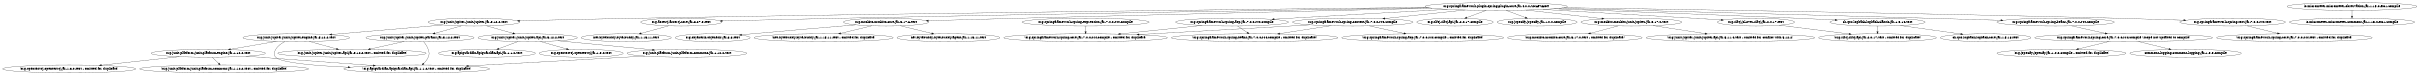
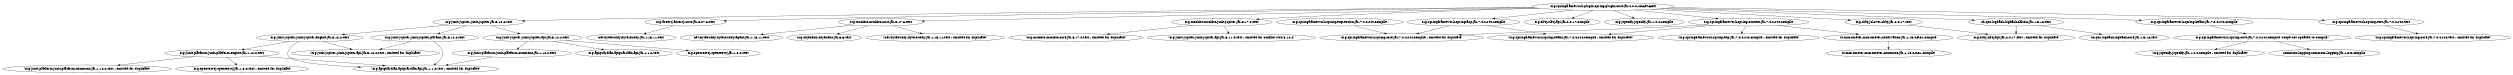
  digraph {
    "org.springframework.plugin:spring-plugin-core:jar:4.0.0-SNAPSHOT"
    "org.springframework:spring-beans:jar:7.0.0-M4:compile"
    "org.springframework:spring-context:jar:7.0.0-M4:compile"
    "org.springframework:spring-aop:jar:7.0.0-M4:compile"
    "org.springframework:spring-test:jar:7.0.0-M4:test"
    "org.junit.jupiter:junit-jupiter:jar:5.12.2:test"
    "org.assertj:assertj-core:jar:3.27.3:test"
    n8 [label="org.mockito:mockito-core:jar:5.17.6:test"]
    "org.mockito:mockito-junit-jupiter:jar:5.17.0:test"
    "org.slf4j:slf4j-api:jar:2.0.17:compile"
    "org.jspecify:jspecify:jar:1.0.0:compile"
    "org.slf4j:jcl-over-slf4j:jar:2.0.17:test"
    "ch.qos.logback:logback-classic:jar:1.5.18:test"
    "org.springframework:spring-core:jar:7.0.0-M4:compile (scope not updated to compile)"
    "(org.springframework:spring-aop:jar:7.0.0-M4:compile - omitted for duplicate)"
    "(org.springframework:spring-beans:jar:7.0.0-M4:compile - omitted for duplicate)"
    "(org.springframework:spring-core:jar:7.0.0-M4:compile - omitted for duplicate)"
    "io.micrometer:micrometer-observation:jar:1.15.0-RC1:compile"
    "(org.springframework:spring-core:jar:7.0.0-M4:test - omitted for duplicate)"
    "org.junit.jupiter:junit-jupiter-api:jar:5.12.2:test"
    "org.junit.jupiter:junit-jupiter-params:jar:5.12.2:test"
    "org.junit.jupiter:junit-jupiter-engine:jar:5.12.2:test"
    "net.bytebuddy:byte-buddy:jar:1.15.11:test"
    "(net.bytebuddy:byte-buddy:jar:1.15.11:test - omitted for duplicate)"
    "net.bytebuddy:byte-buddy-agent:jar:1.15.11:test"
    "org.objenesis:objenesis:jar:3.3:test"
    "(org.mockito:mockito-core:jar:5.17.0:test - omitted for duplicate)"
    "(org.junit.jupiter:junit-jupiter-api:jar:5.11.4:test - omitted for conflict with 5.12.2)"
    "(org.slf4j:slf4j-api:jar:2.0.17:test - omitted for duplicate)"
    "ch.qos.logback:logback-core:jar:1.5.18:test"
    "commons-logging:commons-logging:jar:1.3.5:compile"
    "(org.jspecify:jspecify:jar:1.0.0:compile - omitted for duplicate)"
    "org.springframework:spring-expression:jar:7.0.0-M4:compile"
    "io.micrometer:micrometer-commons:jar:1.15.0-RC1:compile"
    "org.opentest4j:opentest4j:jar:1.3.0:test"
    "org.junit.platform:junit-platform-commons:jar:1.12.2:test"
    "org.apiguardian:apiguardian-api:jar:1.1.2:test"
    "(org.apiguardian:apiguardian-api:jar:1.1.2:test - omitted for duplicate)"
    "(org.junit.jupiter:junit-jupiter-api:jar:5.12.2:test - omitted for duplicate)"
    "org.junit.platform:junit-platform-engine:jar:1.12.2:test"
    "(org.opentest4j:opentest4j:jar:1.3.0:test - omitted for duplicate)"
    "(org.junit.platform:junit-platform-commons:jar:1.12.2:test - omitted for duplicate)"
    "org.springframework.plugin:spring-plugin-core:jar:4.0.0-SNAPSHOT" -> "org.springframework:spring-beans:jar:7.0.0-M4:compile"
    "org.springframework.plugin:spring-plugin-core:jar:4.0.0-SNAPSHOT" -> "org.springframework:spring-context:jar:7.0.0-M4:compile"
    "org.springframework.plugin:spring-plugin-core:jar:4.0.0-SNAPSHOT" -> "org.springframework:spring-aop:jar:7.0.0-M4:compile"
    "org.springframework.plugin:spring-plugin-core:jar:4.0.0-SNAPSHOT" -> "org.springframework:spring-test:jar:7.0.0-M4:test"
    "org.springframework.plugin:spring-plugin-core:jar:4.0.0-SNAPSHOT" -> "org.junit.jupiter:junit-jupiter:jar:5.12.2:test"
    "org.springframework.plugin:spring-plugin-core:jar:4.0.0-SNAPSHOT" -> "org.assertj:assertj-core:jar:3.27.3:test"
    "org.springframework.plugin:spring-plugin-core:jar:4.0.0-SNAPSHOT" -> n8
    "org.springframework.plugin:spring-plugin-core:jar:4.0.0-SNAPSHOT" -> "org.mockito:mockito-junit-jupiter:jar:5.17.0:test"
    "org.springframework.plugin:spring-plugin-core:jar:4.0.0-SNAPSHOT" -> "org.slf4j:slf4j-api:jar:2.0.17:compile"
    "org.springframework.plugin:spring-plugin-core:jar:4.0.0-SNAPSHOT" -> "org.jspecify:jspecify:jar:1.0.0:compile"
    "org.springframework.plugin:spring-plugin-core:jar:4.0.0-SNAPSHOT" -> "org.slf4j:jcl-over-slf4j:jar:2.0.17:test"
    "org.springframework.plugin:spring-plugin-core:jar:4.0.0-SNAPSHOT" -> "ch.qos.logback:logback-classic:jar:1.5.18:test"
    "org.springframework:spring-beans:jar:7.0.0-M4:compile" -> "org.springframework:spring-core:jar:7.0.0-M4:compile (scope not updated to compile)"
    "org.springframework:spring-context:jar:7.0.0-M4:compile" -> "(org.springframework:spring-aop:jar:7.0.0-M4:compile - omitted for duplicate)"
    "org.springframework:spring-context:jar:7.0.0-M4:compile" -> "(org.springframework:spring-beans:jar:7.0.0-M4:compile - omitted for duplicate)"
    "org.springframework:spring-context:jar:7.0.0-M4:compile" -> "(org.springframework:spring-core:jar:7.0.0-M4:compile - omitted for duplicate)"
+   "org.springframework:spring-context:jar:7.0.0-M4:compile" -> "io.micrometer:micrometer-observation:jar:1.15.0-RC1:compile"
    "org.springframework:spring-aop:jar:7.0.0-M4:compile" -> "(org.springframework:spring-beans:jar:7.0.0-M4:compile - omitted for duplicate)"
    "org.springframework:spring-aop:jar:7.0.0-M4:compile" -> "(org.springframework:spring-core:jar:7.0.0-M4:compile - omitted for duplicate)"
    "org.springframework:spring-test:jar:7.0.0-M4:test" -> "(org.springframework:spring-core:jar:7.0.0-M4:test - omitted for duplicate)"
    "org.junit.jupiter:junit-jupiter:jar:5.12.2:test" -> "org.junit.jupiter:junit-jupiter-api:jar:5.12.2:test"
    "org.junit.jupiter:junit-jupiter:jar:5.12.2:test" -> "org.junit.jupiter:junit-jupiter-params:jar:5.12.2:test"
    "org.junit.jupiter:junit-jupiter:jar:5.12.2:test" -> "org.junit.jupiter:junit-jupiter-engine:jar:5.12.2:test"
    "org.assertj:assertj-core:jar:3.27.3:test" -> "net.bytebuddy:byte-buddy:jar:1.15.11:test"
    n8 -> "(net.bytebuddy:byte-buddy:jar:1.15.11:test - omitted for duplicate)"
    n8 -> "net.bytebuddy:byte-buddy-agent:jar:1.15.11:test"
    n8 -> "org.objenesis:objenesis:jar:3.3:test"
    "org.mockito:mockito-junit-jupiter:jar:5.17.0:test" -> "(org.mockito:mockito-core:jar:5.17.0:test - omitted for duplicate)"
    "org.mockito:mockito-junit-jupiter:jar:5.17.0:test" -> "(org.junit.jupiter:junit-jupiter-api:jar:5.11.4:test - omitted for conflict with 5.12.2)"
    "org.slf4j:jcl-over-slf4j:jar:2.0.17:test" -> "(org.slf4j:slf4j-api:jar:2.0.17:test - omitted for duplicate)"
    "ch.qos.logback:logback-classic:jar:1.5.18:test" -> "(org.slf4j:slf4j-api:jar:2.0.17:test - omitted for duplicate)"
    "ch.qos.logback:logback-classic:jar:1.5.18:test" -> "ch.qos.logback:logback-core:jar:1.5.18:test"
    "org.springframework:spring-core:jar:7.0.0-M4:compile (scope not updated to compile)" -> "commons-logging:commons-logging:jar:1.3.5:compile"
    "org.springframework:spring-core:jar:7.0.0-M4:compile (scope not updated to compile)" -> "(org.jspecify:jspecify:jar:1.0.0:compile - omitted for duplicate)"
    "io.micrometer:micrometer-observation:jar:1.15.0-RC1:compile" -> "io.micrometer:micrometer-commons:jar:1.15.0-RC1:compile"
    "org.junit.jupiter:junit-jupiter-api:jar:5.12.2:test" -> "org.opentest4j:opentest4j:jar:1.3.0:test"
    "org.junit.jupiter:junit-jupiter-api:jar:5.12.2:test" -> "org.junit.platform:junit-platform-commons:jar:1.12.2:test"
    "org.junit.jupiter:junit-jupiter-api:jar:5.12.2:test" -> "org.apiguardian:apiguardian-api:jar:1.1.2:test"
    "org.junit.jupiter:junit-jupiter-params:jar:5.12.2:test" -> "(org.apiguardian:apiguardian-api:jar:1.1.2:test - omitted for duplicate)"
    "org.junit.jupiter:junit-jupiter-params:jar:5.12.2:test" -> "(org.junit.jupiter:junit-jupiter-api:jar:5.12.2:test - omitted for duplicate)"
    "org.junit.jupiter:junit-jupiter-engine:jar:5.12.2:test" -> "(org.apiguardian:apiguardian-api:jar:1.1.2:test - omitted for duplicate)"
    "org.junit.jupiter:junit-jupiter-engine:jar:5.12.2:test" -> "(org.junit.jupiter:junit-jupiter-api:jar:5.12.2:test - omitted for duplicate)"
    "org.junit.jupiter:junit-jupiter-engine:jar:5.12.2:test" -> "org.junit.platform:junit-platform-engine:jar:1.12.2:test"
    "org.springframework:spring-expression:jar:7.0.0-M4:compile" -> "(org.springframework:spring-core:jar:7.0.0-M4:compile - omitted for duplicate)"
    "org.junit.platform:junit-platform-commons:jar:1.12.2:test" -> "(org.apiguardian:apiguardian-api:jar:1.1.2:test - omitted for duplicate)"
    "org.junit.platform:junit-platform-engine:jar:1.12.2:test" -> "(org.apiguardian:apiguardian-api:jar:1.1.2:test - omitted for duplicate)"
    "org.junit.platform:junit-platform-engine:jar:1.12.2:test" -> "(org.opentest4j:opentest4j:jar:1.3.0:test - omitted for duplicate)"
    "org.junit.platform:junit-platform-engine:jar:1.12.2:test" -> "(org.junit.platform:junit-platform-commons:jar:1.12.2:test - omitted for duplicate)"
  }
